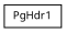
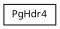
  digraph {
    rankdir=LR
    fontname="Noto Sans"
-   n1 [color=black fillcolor=white fontname="Noto Sans" fontsize=10 height=0.2 label=PgHdr1 shape=record style=filled width=0.4]
+   n1 [color=black fillcolor=white fontname="Noto Sans" fontsize=10 height=0.2 label=PgHdr4 shape=record style=filled width=0.4]
  }
